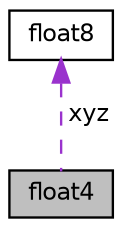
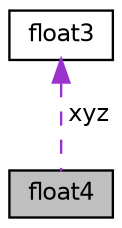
  digraph {
    node [color=black fontname=Helvetica fontsize=10 shape=record style=filled]
    n1 [fillcolor=grey75 fontcolor=black height=0.2 label=float4 width=0.4]
-   n2 [fillcolor=white height=0.2 label=float8 width=0.4]
+   n2 [fillcolor=white height=0.2 label=float3 width=0.4]
    n2 -> n1 [color=darkorchid3 dir=back fontname=Helvetica fontsize=10 label=" xyz" labelfontname=Helvetica labelfontsize=10 style=dashed]
  }
